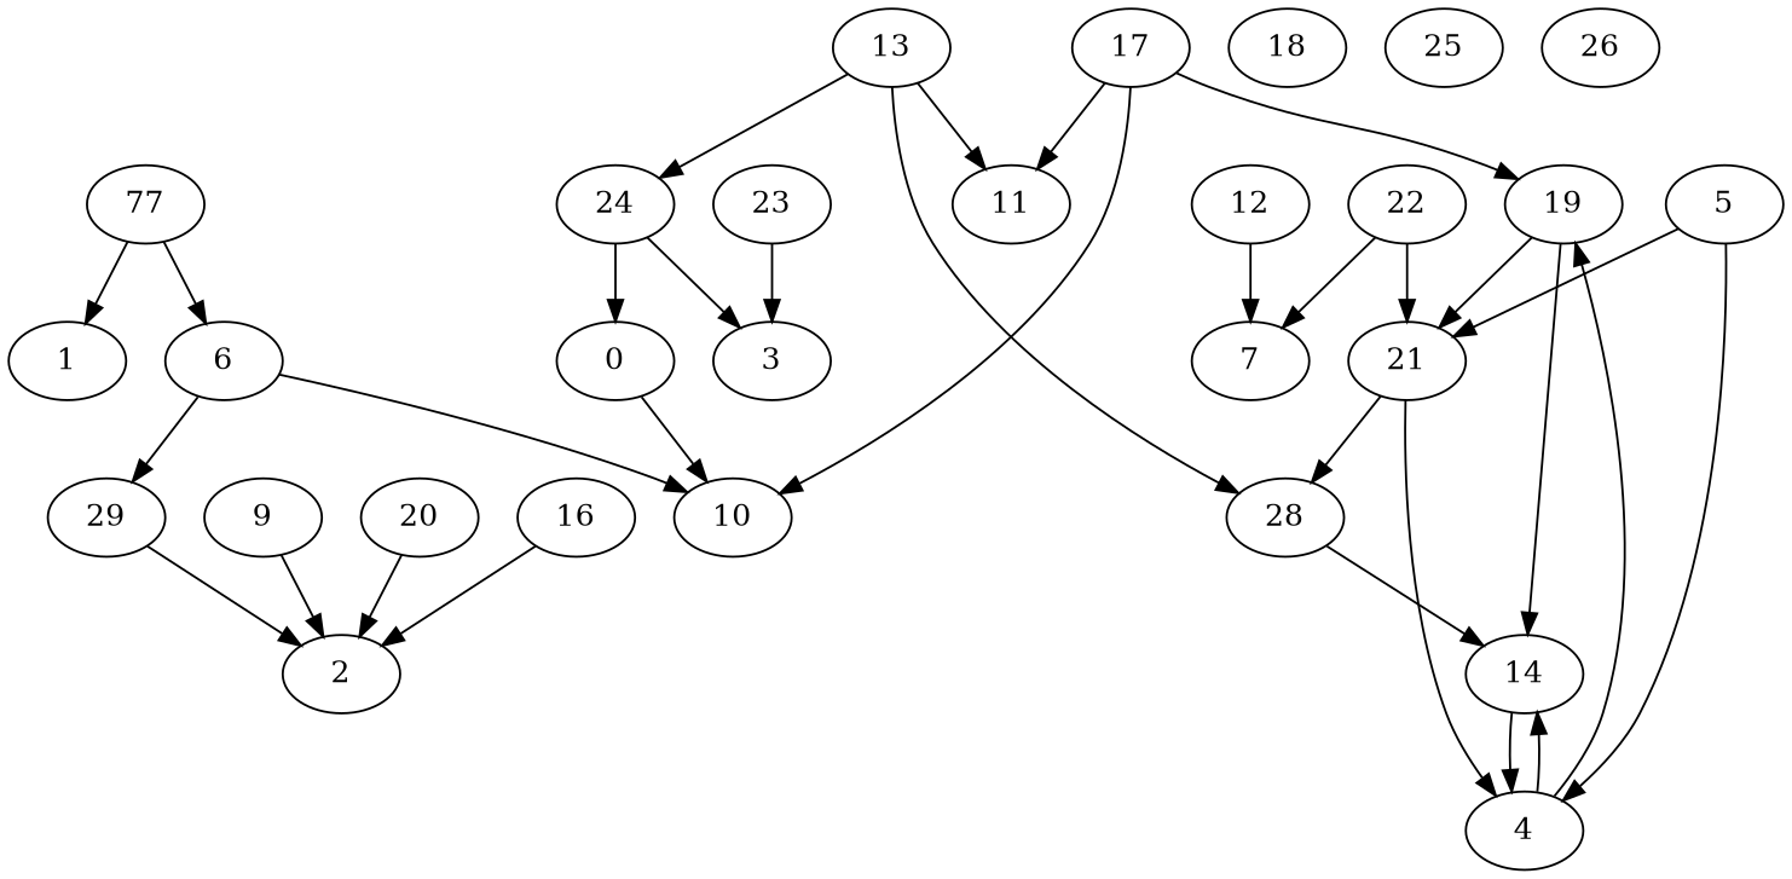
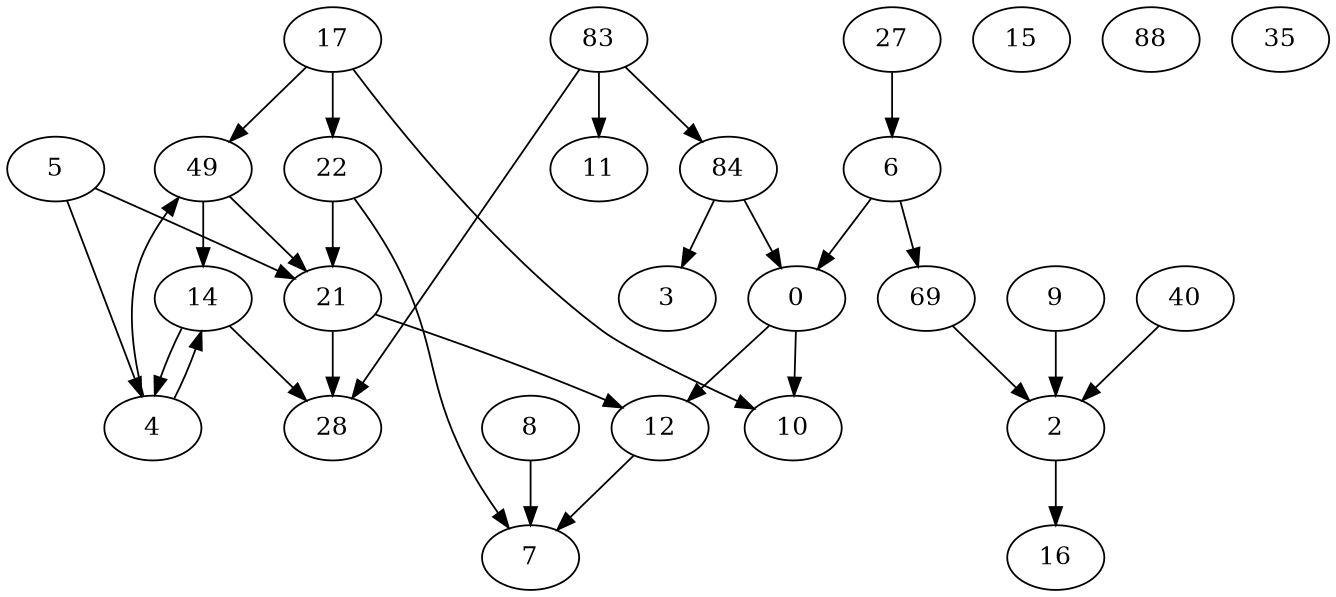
  digraph {
    0
    10
    12
    7
    2
    16
    4
    14
-   19
+   19 [label=49]
    28
    21
    5
    6
-   29
+   29 [label=69]
+   8
    9
-   27 [label=77]
-   1
+   27
    22
-   13
+   13 [label=83]
    11
-   24
+   24 [label=84]
    3
+   15
    17
-   18
-   23
-   20
-   25
-   26
+   18 [label=88]
+   20 [label=40]
+   25 [label=35]
    0 -> 10
+   0 -> 12
    12 -> 7
-   16 -> 2
+   2 -> 16
    4 -> 14
    4 -> 19
    14 -> 4
-   28 -> 14
+   14 -> 28
    19 -> 14
    19 -> 21
-   21 -> 4
+   21 -> 12
    21 -> 28
    5 -> 4
    5 -> 21
-   6 -> 10
+   6 -> 0
    6 -> 29
    29 -> 2
+   8 -> 7
    9 -> 2
    27 -> 6
-   27 -> 1
    22 -> 7
    22 -> 21
    13 -> 28
    13 -> 11
    13 -> 24
    24 -> 0
    24 -> 3
    17 -> 10
    17 -> 19
-   17 -> 11
-   23 -> 3
+   17 -> 22
    20 -> 2
  }
